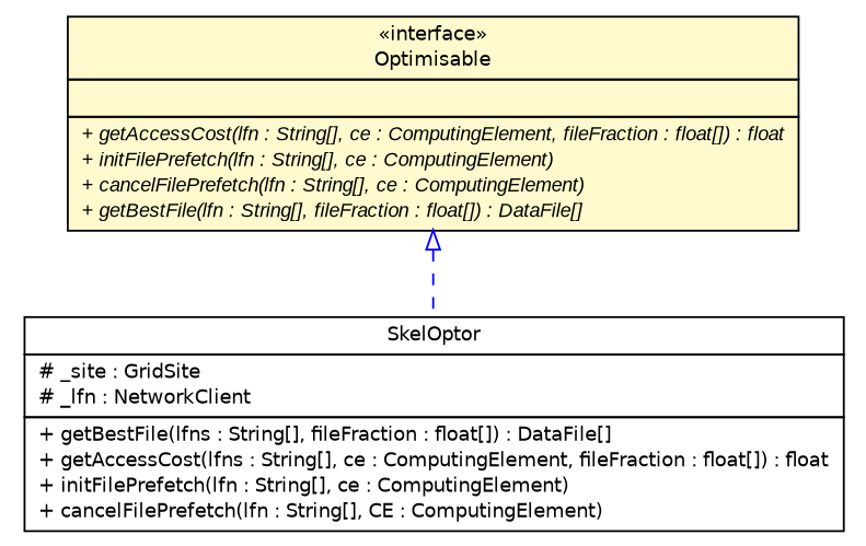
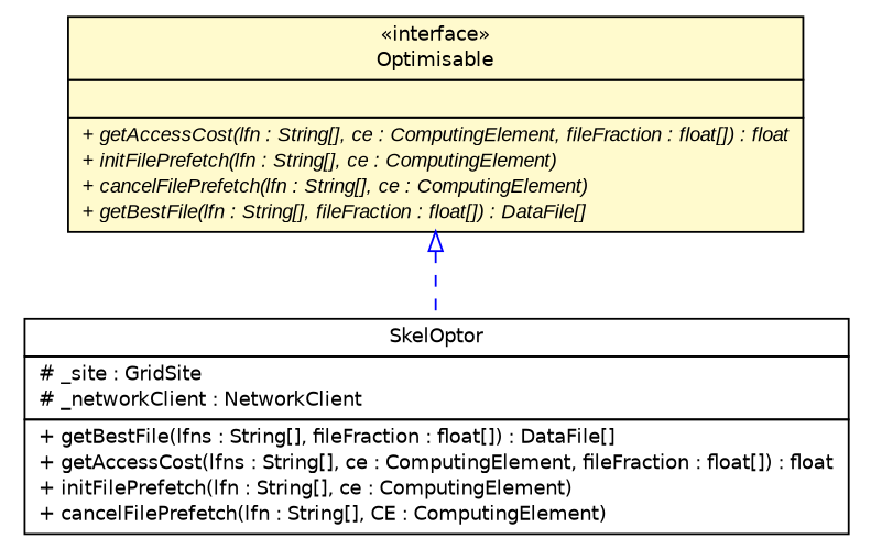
  digraph {
    nodesep=0.25
    ranksep=0.5
    fontname="DejaVu Sans"
    node [fontcolor=black fontname="DejaVu Sans" fontsize=10.0 shape=plaintext]
-   n1 [label=<<table title="org.edg.data.replication.optorsim.optor.SkelOptor" border="0" cellborder="1" cellspacing="0" cellpadding="2" port="p" href="./SkelOptor.html"> 		<tr><td><table border="0" cellspacing="0" cellpadding="1"> <tr><td align="center" balign="center"> SkelOptor </td></tr> 		</table></td></tr> 		<tr><td><table border="0" cellspacing="0" cellpadding="1"> <tr><td align="left" balign="left"> # _site : GridSite </td></tr> <tr><td align="left" balign="left"> # _lfn : NetworkClient </td></tr> 		</table></td></tr> 		<tr><td><table border="0" cellspacing="0" cellpadding="1"> <tr><td align="left" balign="left"> + getBestFile(lfns : String[], fileFraction : float[]) : DataFile[] </td></tr> <tr><td align="left" balign="left"> + getAccessCost(lfns : String[], ce : ComputingElement, fileFraction : float[]) : float </td></tr> <tr><td align="left" balign="left"> + initFilePrefetch(lfn : String[], ce : ComputingElement) </td></tr> <tr><td align="left" balign="left"> + cancelFilePrefetch(lfn : String[], CE : ComputingElement) </td></tr> 		</table></td></tr> 		</table>>]
+   n1 [label=<<table title="org.edg.data.replication.optorsim.optor.SkelOptor" border="0" cellborder="1" cellspacing="0" cellpadding="2" port="p" href="./SkelOptor.html"> 		<tr><td><table border="0" cellspacing="0" cellpadding="1"> <tr><td align="center" balign="center"> SkelOptor </td></tr> 		</table></td></tr> 		<tr><td><table border="0" cellspacing="0" cellpadding="1"> <tr><td align="left" balign="left"> # _site : GridSite </td></tr> <tr><td align="left" balign="left"> # _networkClient : NetworkClient </td></tr> 		</table></td></tr> 		<tr><td><table border="0" cellspacing="0" cellpadding="1"> <tr><td align="left" balign="left"> + getBestFile(lfns : String[], fileFraction : float[]) : DataFile[] </td></tr> <tr><td align="left" balign="left"> + getAccessCost(lfns : String[], ce : ComputingElement, fileFraction : float[]) : float </td></tr> <tr><td align="left" balign="left"> + initFilePrefetch(lfn : String[], ce : ComputingElement) </td></tr> <tr><td align="left" balign="left"> + cancelFilePrefetch(lfn : String[], CE : ComputingElement) </td></tr> 		</table></td></tr> 		</table>>]
    n2 [label=<<table title="org.edg.data.replication.optorsim.optor.Optimisable" border="0" cellborder="1" cellspacing="0" cellpadding="2" port="p" bgcolor="lemonChiffon" href="./Optimisable.html"> 		<tr><td><table border="0" cellspacing="0" cellpadding="1"> <tr><td align="center" balign="center"> &#171;interface&#187; </td></tr> <tr><td align="center" balign="center"> Optimisable </td></tr> 		</table></td></tr> 		<tr><td><table border="0" cellspacing="0" cellpadding="1"> <tr><td align="left" balign="left">  </td></tr> 		</table></td></tr> 		<tr><td><table border="0" cellspacing="0" cellpadding="1"> <tr><td align="left" balign="left"><font face="arial italic" point-size="10.0"> + getAccessCost(lfn : String[], ce : ComputingElement, fileFraction : float[]) : float </font></td></tr> <tr><td align="left" balign="left"><font face="arial italic" point-size="10.0"> + initFilePrefetch(lfn : String[], ce : ComputingElement) </font></td></tr> <tr><td align="left" balign="left"><font face="arial italic" point-size="10.0"> + cancelFilePrefetch(lfn : String[], ce : ComputingElement) </font></td></tr> <tr><td align="left" balign="left"><font face="arial italic" point-size="10.0"> + getBestFile(lfn : String[], fileFraction : float[]) : DataFile[] </font></td></tr> 		</table></td></tr> 		</table>>]
    n2 -> n1 [arrowtail=empty dir=back fontname="DejaVu Sans" fontsize=10 headport=p labelfontname=arial labelfontsize=10 style=dashed tailport=p color=blue]
  }
